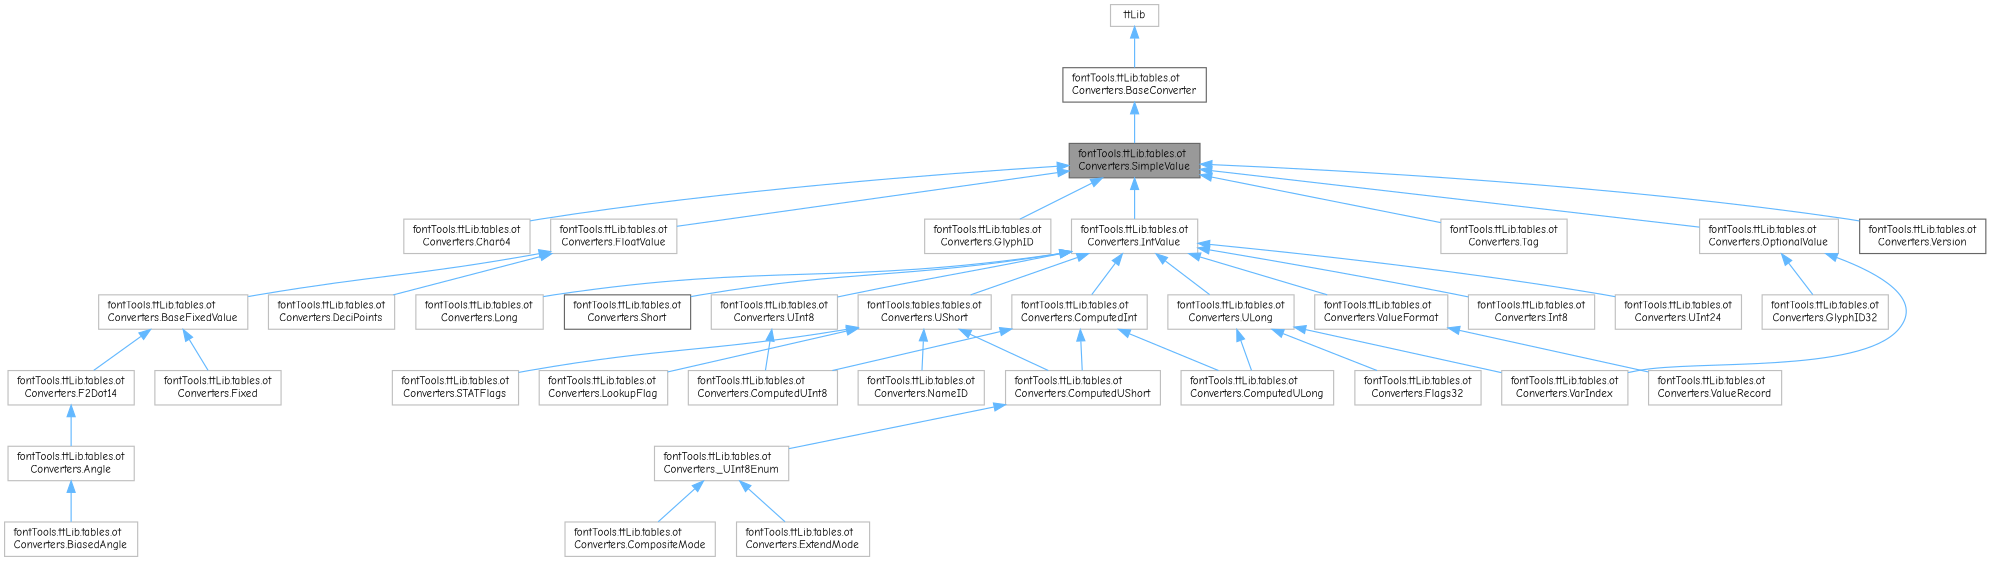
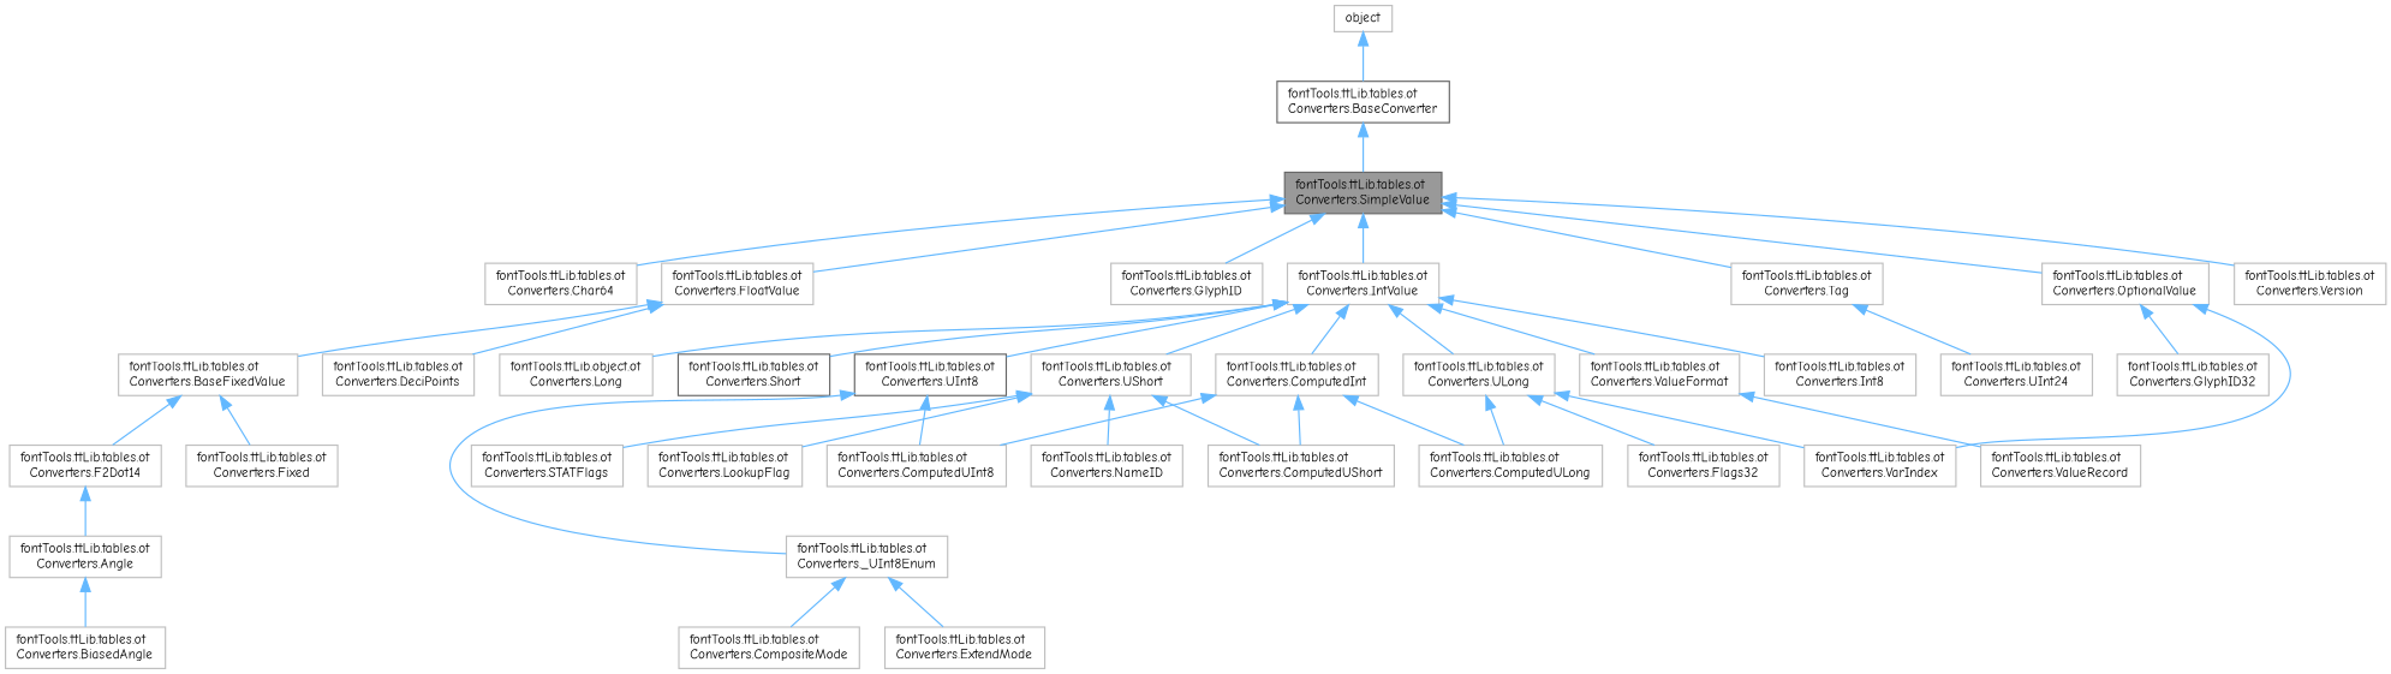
  digraph {
    fontname="Comic Neue"
    rankdir=TB
    node [color=grey75 fillcolor=white fontname="Comic Neue" fontsize=10 shape=box style=filled]
    edge [color=steelblue1 dir=back fontname="Comic Neue" fontsize=10 labelfontname=Helvetica labelfontsize=10 style=solid]
    n1 [color=gray40 fillcolor=grey60 fontcolor=black height=0.2 label="fontTools.ttLib.tables.ot\lConverters.SimpleValue" width=0.4]
    n2 [height=0.2 label="fontTools.ttLib.tables.ot\lConverters.Char64" width=0.4]
    n3 [height=0.2 label="fontTools.ttLib.tables.ot\lConverters.FloatValue" width=0.4]
    n4 [height=0.2 label="fontTools.ttLib.tables.ot\lConverters.GlyphID" width=0.4]
    n5 [height=0.2 label="fontTools.ttLib.tables.ot\lConverters.IntValue" width=0.4]
    n6 [height=0.2 label="fontTools.ttLib.tables.ot\lConverters.OptionalValue" width=0.4]
    n7 [height=0.2 label="fontTools.ttLib.tables.ot\lConverters.Tag" width=0.4]
-   n8 [color=gray40 height=0.2 label="fontTools.ttLib.tables.ot\lConverters.Version" width=0.4]
+   n8 [height=0.2 label="fontTools.ttLib.tables.ot\lConverters.Version" width=0.4]
    n9 [height=0.2 label="fontTools.ttLib.tables.ot\lConverters.BaseFixedValue" width=0.4]
    n10 [height=0.2 label="fontTools.ttLib.tables.ot\lConverters.DeciPoints" width=0.4]
    n11 [height=0.2 label="fontTools.ttLib.tables.ot\lConverters.ComputedInt" width=0.4]
    n12 [height=0.2 label="fontTools.ttLib.tables.ot\lConverters.Int8" width=0.4]
-   n13 [height=0.2 label="fontTools.ttLib.tables.ot\lConverters.Long" width=0.4]
+   n13 [height=0.2 label="fontTools.ttLib.object.ot\lConverters.Long" width=0.4]
    n14 [color=gray40 height=0.2 label="fontTools.ttLib.tables.ot\lConverters.Short" width=0.4]
    n15 [height=0.2 label="fontTools.ttLib.tables.ot\lConverters.UInt24" width=0.4]
-   n16 [height=0.2 label="fontTools.ttLib.tables.ot\lConverters.UInt8" width=0.4]
+   n16 [color=gray40 height=0.2 label="fontTools.ttLib.tables.ot\lConverters.UInt8" width=0.4]
    n17 [height=0.2 label="fontTools.ttLib.tables.ot\lConverters.ULong" width=0.4]
-   n18 [height=0.2 label="fontTools.tables.tables.ot\lConverters.UShort" width=0.4]
+   n18 [height=0.2 label="fontTools.ttLib.tables.ot\lConverters.UShort" width=0.4]
    n19 [height=0.2 label="fontTools.ttLib.tables.ot\lConverters.ValueFormat" width=0.4]
    n20 [height=0.2 label="fontTools.ttLib.tables.ot\lConverters.GlyphID32" width=0.4]
    n21 [height=0.2 label="fontTools.ttLib.tables.ot\lConverters.VarIndex" width=0.4]
    n22 [color=gray40 height=0.2 label="fontTools.ttLib.tables.ot\lConverters.BaseConverter" width=0.4]
-   n23 [height=0.2 label=ttLib width=0.4]
+   n23 [height=0.2 label=object width=0.4]
    n24 [height=0.2 label="fontTools.ttLib.tables.ot\lConverters.F2Dot14" width=0.4]
    n25 [height=0.2 label="fontTools.ttLib.tables.ot\lConverters.Fixed" width=0.4]
    n26 [height=0.2 label="fontTools.ttLib.tables.ot\lConverters.Angle" width=0.4]
    n27 [height=0.2 label="fontTools.ttLib.tables.ot\lConverters.BiasedAngle" width=0.4]
    n28 [height=0.2 label="fontTools.ttLib.tables.ot\lConverters.ComputedUInt8" width=0.4]
    n29 [height=0.2 label="fontTools.ttLib.tables.ot\lConverters.ComputedULong" width=0.4]
    n30 [height=0.2 label="fontTools.ttLib.tables.ot\lConverters.ComputedUShort" width=0.4]
    n31 [height=0.2 label="fontTools.ttLib.tables.ot\lConverters._UInt8Enum" width=0.4]
    n32 [height=0.2 label="fontTools.ttLib.tables.ot\lConverters.Flags32" width=0.4]
    n33 [height=0.2 label="fontTools.ttLib.tables.ot\lConverters.LookupFlag" width=0.4]
    n34 [height=0.2 label="fontTools.ttLib.tables.ot\lConverters.NameID" width=0.4]
    n35 [height=0.2 label="fontTools.ttLib.tables.ot\lConverters.STATFlags" width=0.4]
    n36 [height=0.2 label="fontTools.ttLib.tables.ot\lConverters.ValueRecord" width=0.4]
    n37 [height=0.2 label="fontTools.ttLib.tables.ot\lConverters.CompositeMode" width=0.4]
    n38 [height=0.2 label="fontTools.ttLib.tables.ot\lConverters.ExtendMode" width=0.4]
    n1 -> n2
    n1 -> n3
    n1 -> n4
    n1 -> n5
    n1 -> n6
    n1 -> n7
    n1 -> n8
    n3 -> n9
    n3 -> n10
    n5 -> n11
    n5 -> n12
    n5 -> n13
    n5 -> n14
-   n5 -> n15
+   n7 -> n15
    n5 -> n16
    n5 -> n17
    n5 -> n18
    n5 -> n19
    n6 -> n20
    n6 -> n21
    n9 -> n24
    n9 -> n25
    n11 -> n28
    n11 -> n29
    n11 -> n30
    n16 -> n28
-   n30 -> n31
+   n16 -> n31
    n17 -> n21
    n17 -> n29
    n17 -> n32
    n18 -> n30
    n18 -> n33
    n18 -> n34
    n18 -> n35
    n19 -> n36
    n22 -> n1
    n23 -> n22
    n24 -> n26
    n26 -> n27
    n31 -> n37
    n31 -> n38
  }
